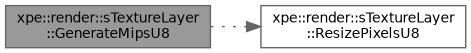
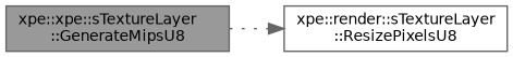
  digraph {
    rankdir=LR
    node [fontname=Helvetica fontsize=10 shape=box style=filled]
-   n1 [color=gray40 fillcolor=grey60 fontcolor=black height=0.2 label="xpe::render::sTextureLayer\l::GenerateMipsU8" width=0.4]
+   n1 [color=gray40 fillcolor=grey60 fontcolor=black height=0.2 label="xpe::xpe::sTextureLayer\l::GenerateMipsU8" width=0.4]
    n2 [color=grey40 fillcolor=white height=0.2 label="xpe::render::sTextureLayer\l::ResizePixelsU8" width=0.4]
    n1 -> n2 [color=gray40 fontname=Helvetica fontsize=10 labelfontname=Helvetica labelfontsize=10 style=dotted arrowhead=normal]
  }
